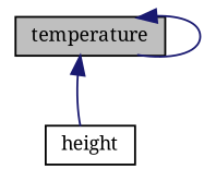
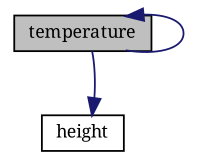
  digraph {
    rankdir=TB
    fontname="Noto Serif"
    node [color=black fontname="Noto Serif" fontsize=10 shape=record style=filled]
    edge [color=midnightblue dir=back fontname="Noto Serif" fontsize=10 labelfontname=Helvetica labelfontsize=10 style=solid]
    n1 [fillcolor=grey75 fontcolor=black height=0.2 label=temperature width=0.4]
    n2 [fillcolor=white height=0.2 label=height width=0.4]
    n1 -> n1
-   n1 -> n2
+   n2 -> n1
  }
